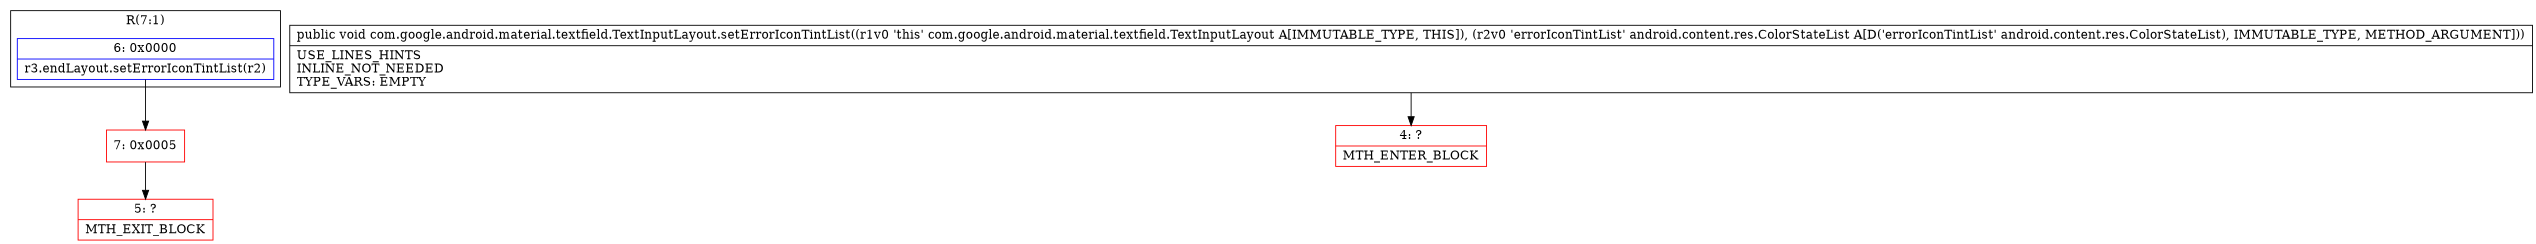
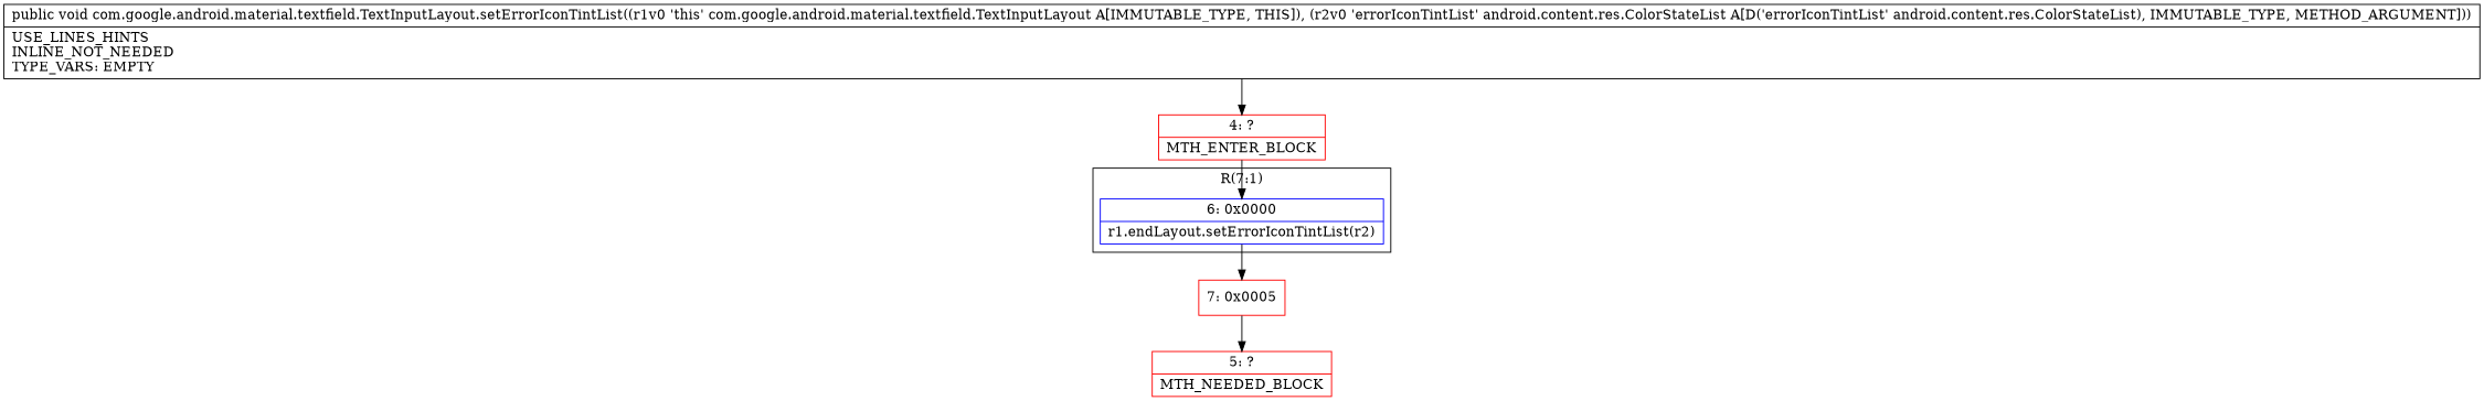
  digraph {
    node [color=red shape=record]
-   n1 [color=blue label="{6\:\ 0x0000|r3.endLayout.setErrorIconTintList(r2)\l}"]
+   n1 [color=blue label="{6\:\ 0x0000|r1.endLayout.setErrorIconTintList(r2)\l}"]
    n2 [label="{7\:\ 0x0005}"]
-   n3 [label="{5\:\ ?|MTH_EXIT_BLOCK\l}"]
+   n3 [label="{5\:\ ?|MTH_NEEDED_BLOCK\l}"]
    n4 [label="{4\:\ ?|MTH_ENTER_BLOCK\l}"]
    n5 [label="{public void com.google.android.material.textfield.TextInputLayout.setErrorIconTintList((r1v0 'this' com.google.android.material.textfield.TextInputLayout A[IMMUTABLE_TYPE, THIS]), (r2v0 'errorIconTintList' android.content.res.ColorStateList A[D('errorIconTintList' android.content.res.ColorStateList), IMMUTABLE_TYPE, METHOD_ARGUMENT]))  | USE_LINES_HINTS\lINLINE_NOT_NEEDED\lTYPE_VARS: EMPTY\l}" color=""]
    subgraph cluster_1 {
      label="R(7:1)"
      n1
    }
    n1 -> n2
    n2 -> n3
+   n4 -> n1
    n5 -> n4
  }
